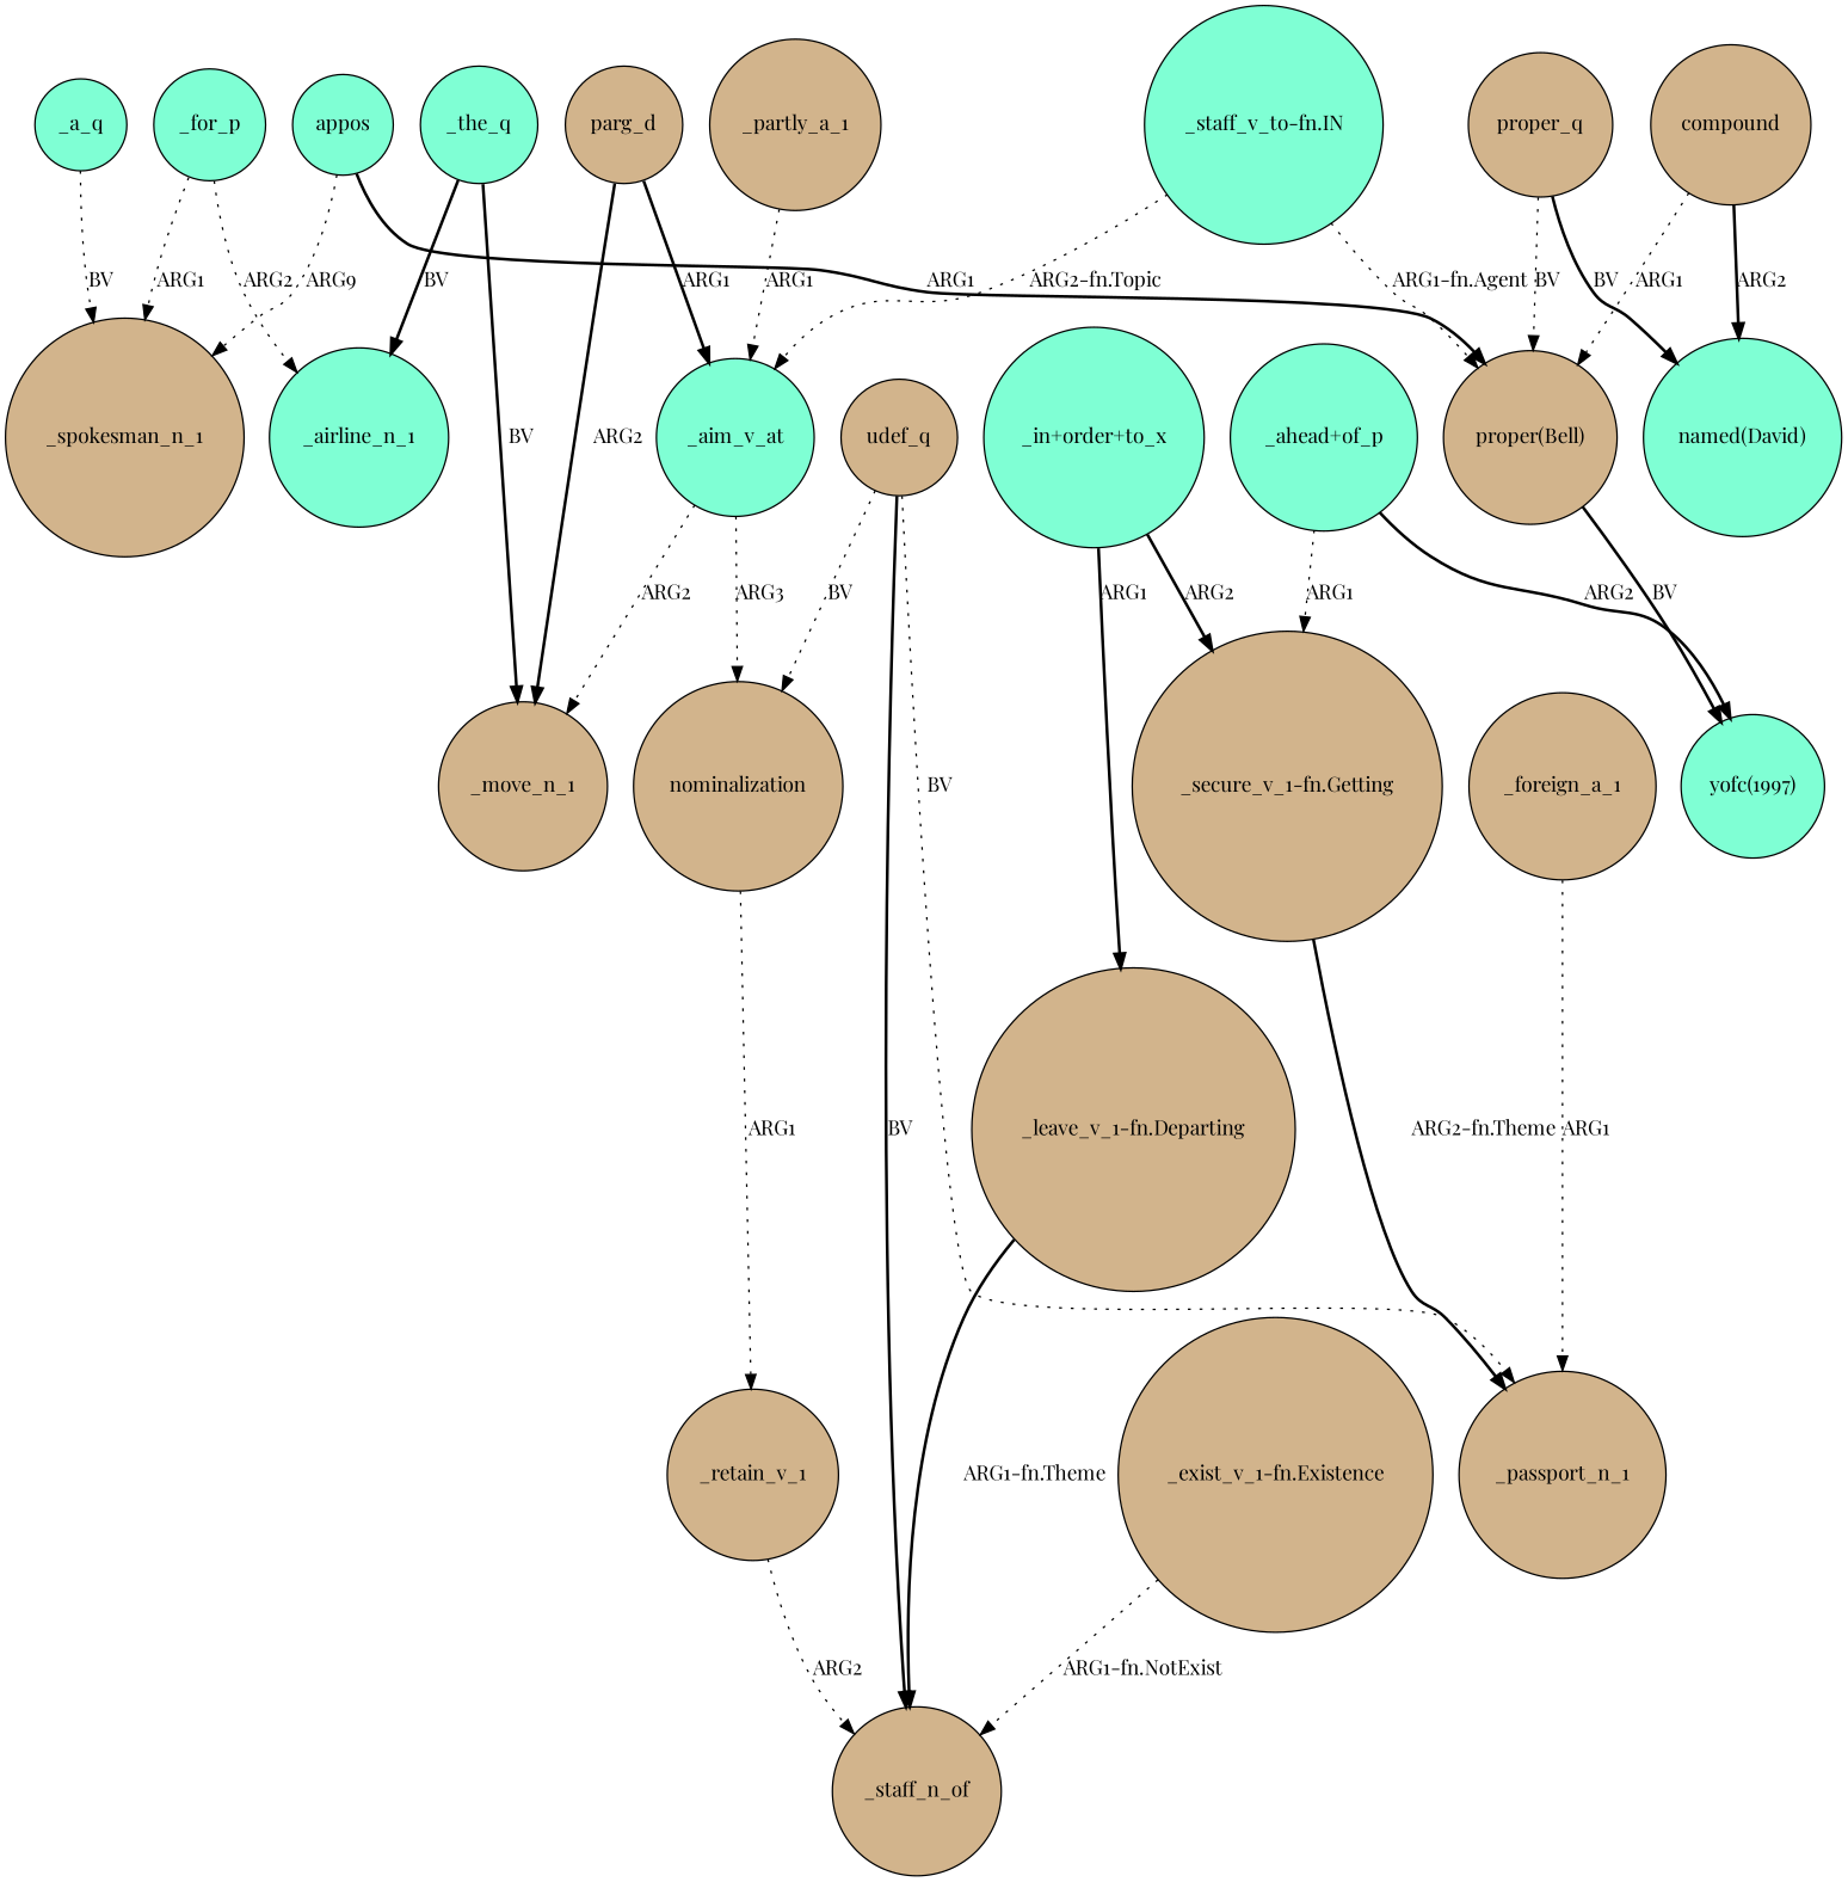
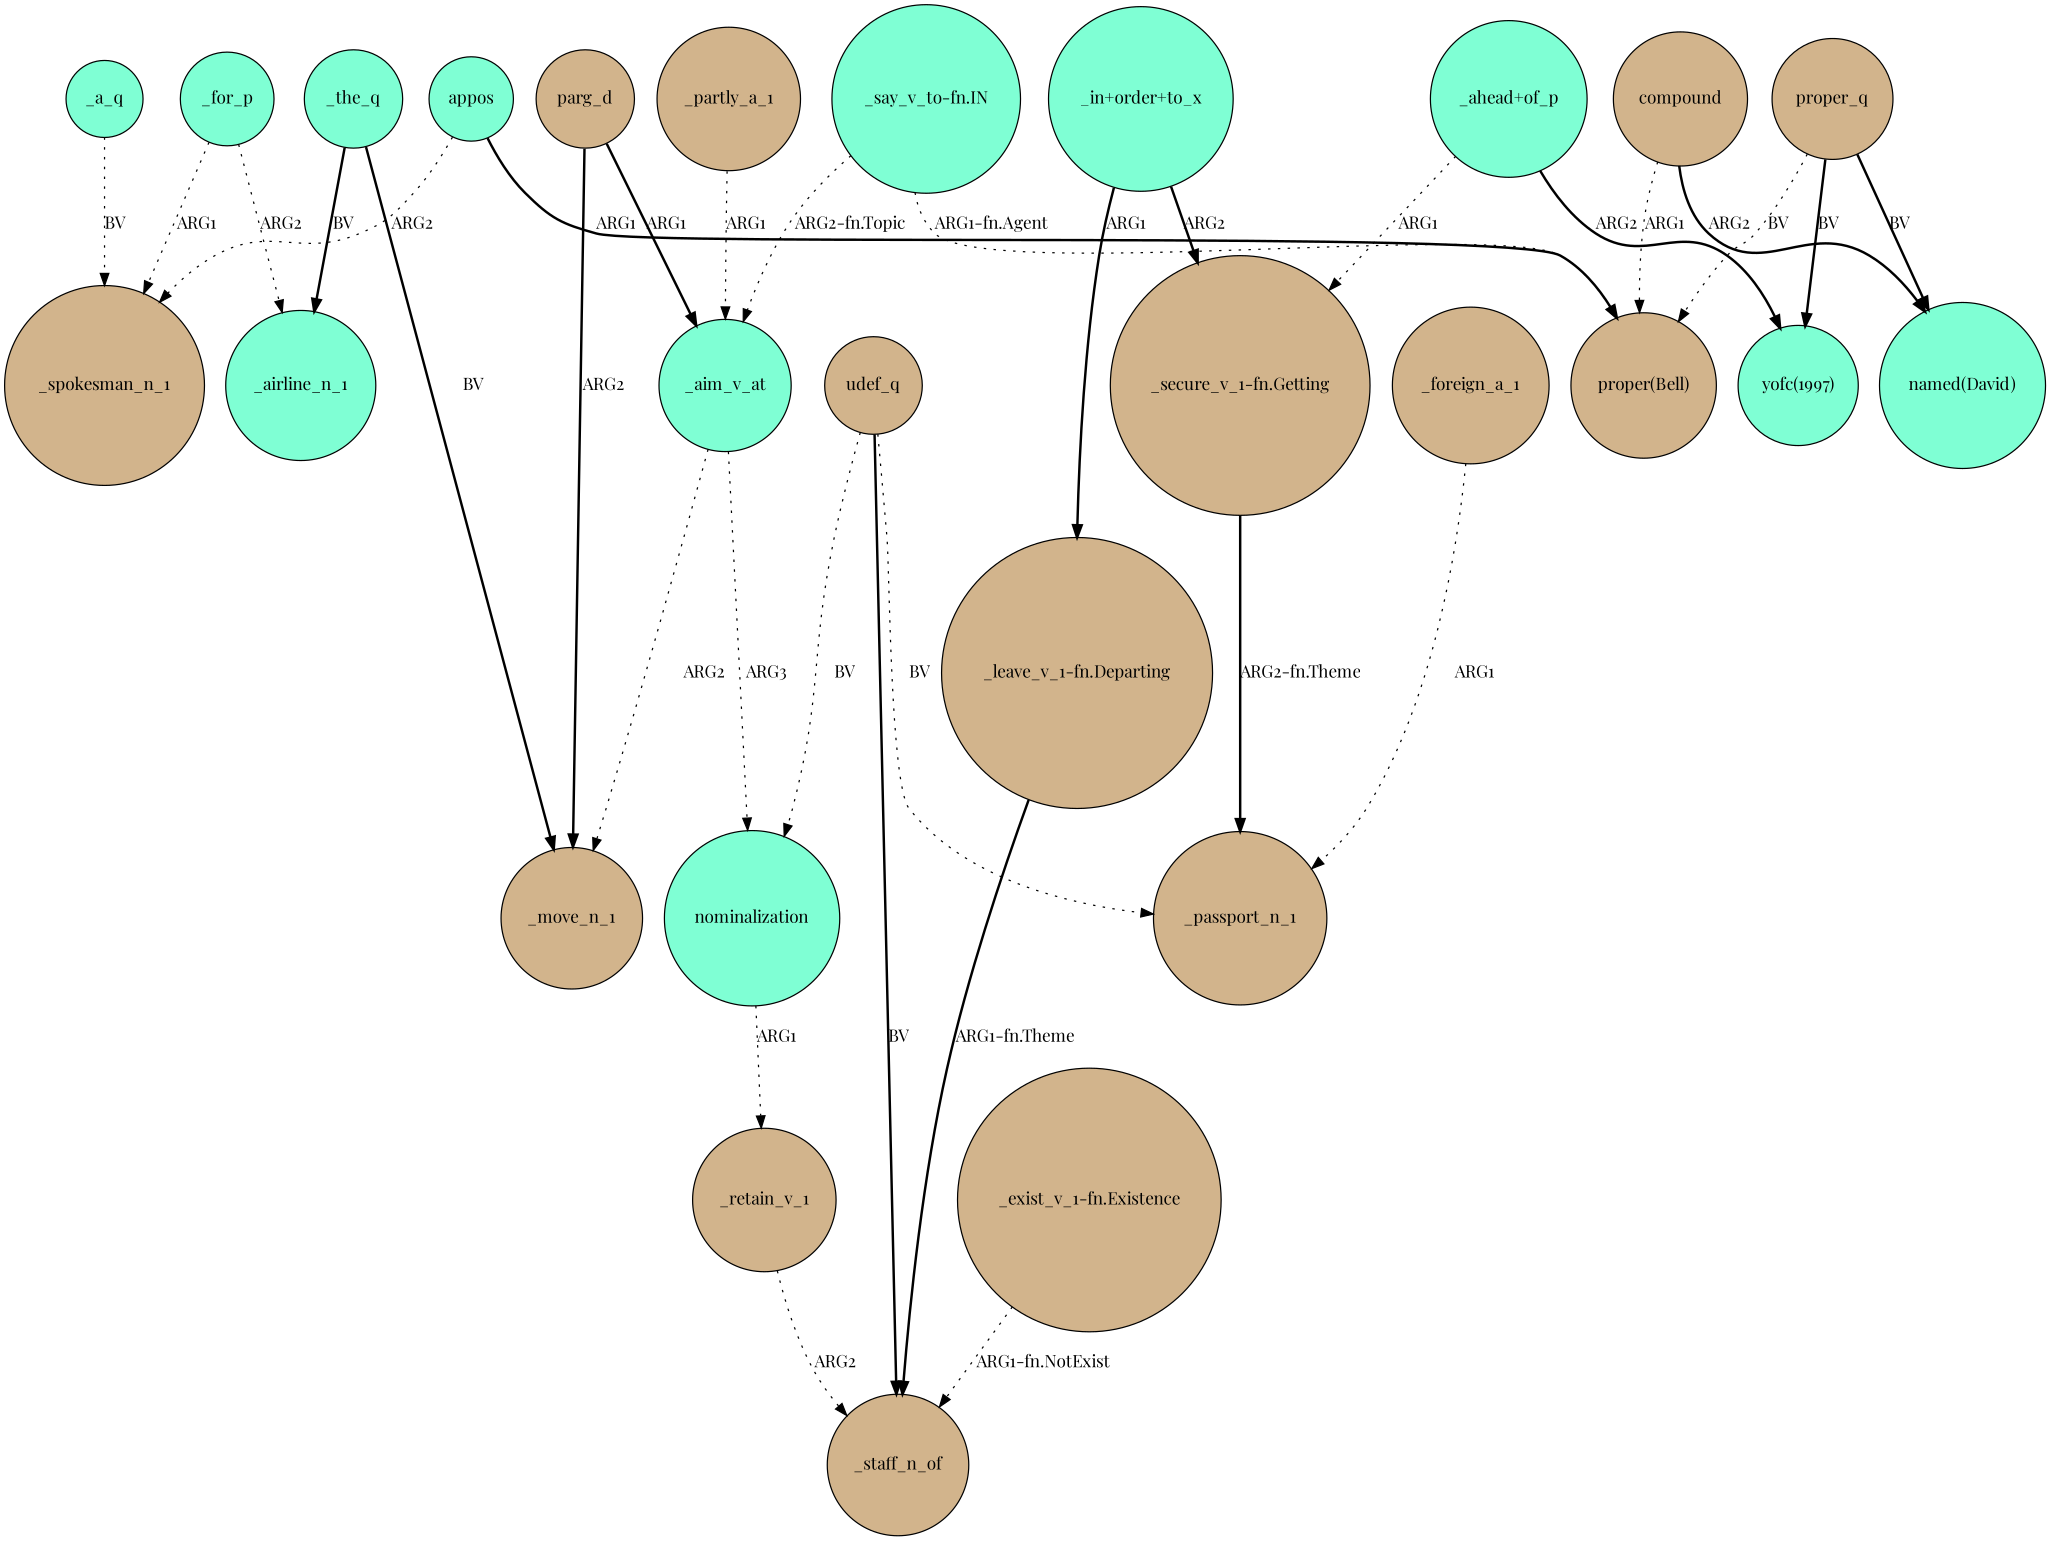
  digraph {
    fontname="Playfair Display"
    node [fillcolor=tan fontname="Playfair Display" shape=circle style=filled]
    edge [fontname="Playfair Display" style=dotted]
    appos [fillcolor=aquamarine]
    _spokesman_n_1
    n3 [label="proper(Bell)"]
    _aim_v_at [fillcolor=aquamarine]
    _move_n_1
-   nominalization
+   nominalization [fillcolor=aquamarine]
    _retain_v_1
    _for_p [fillcolor=aquamarine]
    _airline_n_1 [fillcolor=aquamarine]
    "_secure_v_1-fn.Getting"
    _passport_n_1
    compound
    "named(David)" [fillcolor=aquamarine]
    parg_d
    _staff_n_of
    udef_q
    "_ahead+of_p" [fillcolor=aquamarine]
    "yofc(1997)" [fillcolor=aquamarine]
-   "_say_v_to-fn.IN" [fillcolor=aquamarine label="_staff_v_to-fn.IN"]
+   "_say_v_to-fn.IN" [fillcolor=aquamarine]
    _partly_a_1
    "_in+order+to_x" [fillcolor=aquamarine]
    "_leave_v_1-fn.Departing"
    _the_q [fillcolor=aquamarine]
    _foreign_a_1
    proper_q
    _a_q [fillcolor=aquamarine]
    "_exist_v_1-fn.Existence"
-   appos -> _spokesman_n_1 [label=ARG9]
+   appos -> _spokesman_n_1 [label=ARG2]
    appos -> n3 [label=ARG1 style=bold]
    _aim_v_at -> _move_n_1 [label=ARG2]
    _aim_v_at -> nominalization [label=ARG3]
    nominalization -> _retain_v_1 [label=ARG1]
    _retain_v_1 -> _staff_n_of [label=ARG2]
    _for_p -> _spokesman_n_1 [label=ARG1]
    _for_p -> _airline_n_1 [label=ARG2]
    "_secure_v_1-fn.Getting" -> _passport_n_1 [label="ARG2-fn.Theme" style=bold]
    compound -> n3 [label=ARG1]
    compound -> "named(David)" [label=ARG2 style=bold]
    parg_d -> _aim_v_at [label=ARG1 style=bold]
    parg_d -> _move_n_1 [label=ARG2 style=bold]
    udef_q -> nominalization [label=BV]
    udef_q -> _passport_n_1 [label=BV]
    udef_q -> _staff_n_of [label=BV style=bold]
    "_ahead+of_p" -> "_secure_v_1-fn.Getting" [label=ARG1]
    "_ahead+of_p" -> "yofc(1997)" [label=ARG2 style=bold]
    "_say_v_to-fn.IN" -> n3 [label="ARG1-fn.Agent"]
    "_say_v_to-fn.IN" -> _aim_v_at [label="ARG2-fn.Topic"]
    _partly_a_1 -> _aim_v_at [label=ARG1]
    "_in+order+to_x" -> "_secure_v_1-fn.Getting" [label=ARG2 style=bold]
    "_in+order+to_x" -> "_leave_v_1-fn.Departing" [label=ARG1 style=bold]
    "_leave_v_1-fn.Departing" -> _staff_n_of [label="ARG1-fn.Theme" style=bold]
    _the_q -> _move_n_1 [label=BV style=bold]
    _the_q -> _airline_n_1 [label=BV style=bold]
    _foreign_a_1 -> _passport_n_1 [label=ARG1]
    proper_q -> n3 [label=BV]
    proper_q -> "named(David)" [label=BV style=bold]
-   n3 -> "yofc(1997)" [label=BV style=bold]
+   proper_q -> "yofc(1997)" [label=BV style=bold]
    _a_q -> _spokesman_n_1 [label=BV]
    "_exist_v_1-fn.Existence" -> _staff_n_of [label="ARG1-fn.NotExist"]
  }
